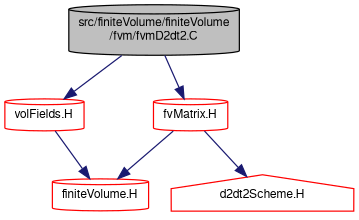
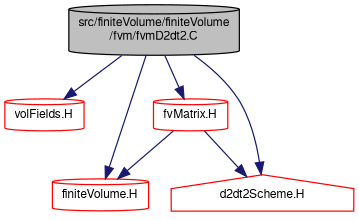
  digraph {
    node [color=red fontname=FreeSans fontsize=10 shape=cylinder]
    edge [color=midnightblue fontname=FreeSans fontsize=10 labelfontname=FreeSans labelfontsize=10 style=solid]
    n1 [color=black fillcolor=grey75 fontcolor=black height=0.2 label="src/finiteVolume/finiteVolume\l/fvm/fvmD2dt2.C" style=filled width=0.4]
    n2 [height=0.2 label="volFields.H" width=0.4]
    n3 [height=0.2 label="finiteVolume.H" width=0.4]
    n4 [height=0.2 label="fvMatrix.H" width=0.4]
    n5 [height=0.2 label="d2dt2Scheme.H" shape=house width=0.4]
    n1 -> n2
-   n2 -> n3
+   n1 -> n3
    n1 -> n4
+   n1 -> n5
    n4 -> n3
    n4 -> n5
  }
